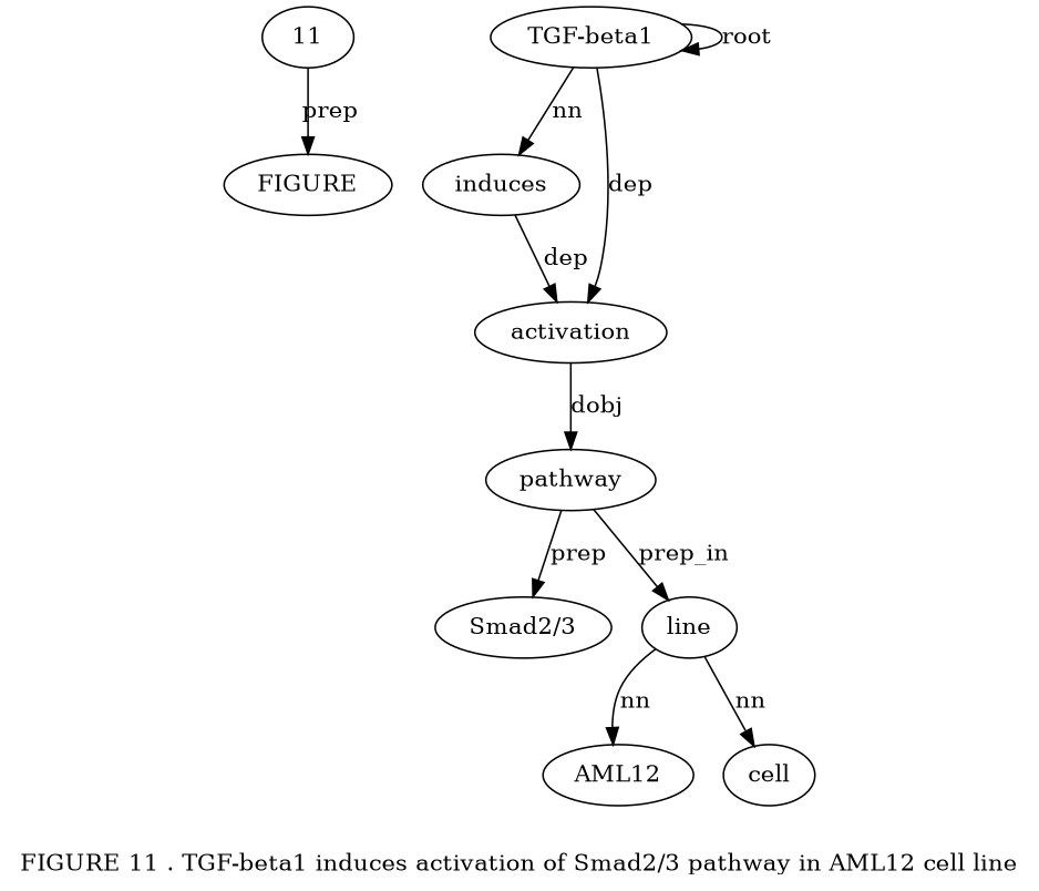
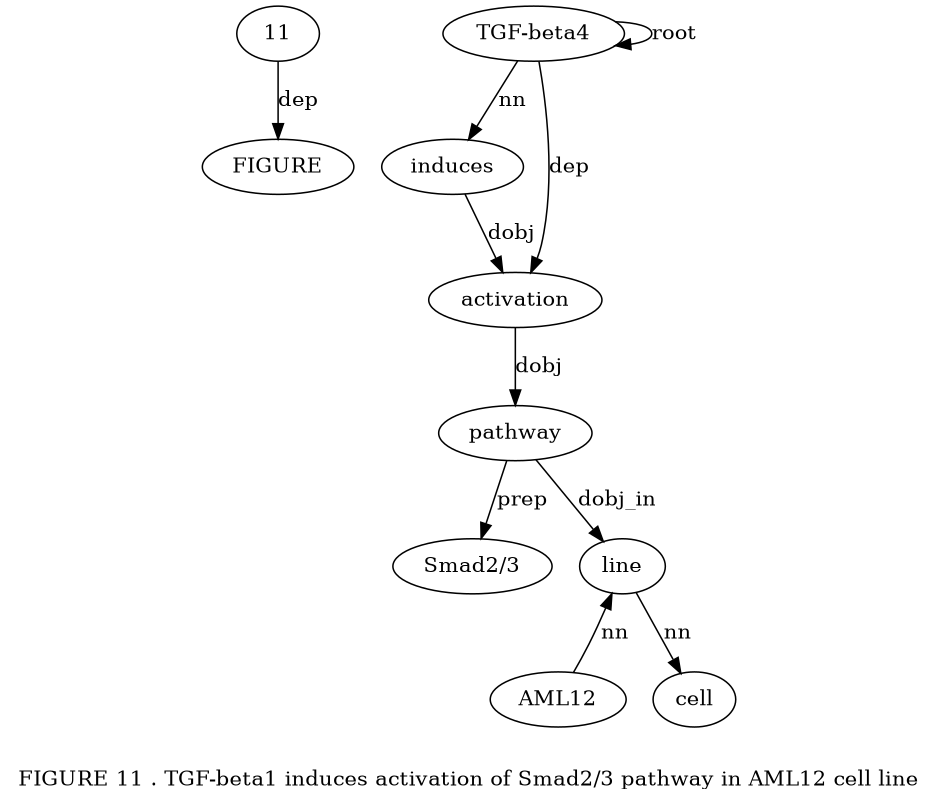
  digraph {
    label="FIGURE 11 . TGF-beta1 induces activation of Smad2/3 pathway in AML12 cell line"
    node [fillcolor=white style=filled]
    n1 [label=11]
    n2 [label=FIGURE]
-   n3 [label="TGF-beta1"]
+   n3 [label="TGF-beta4"]
    n4 [label=induces]
    n5 [label=activation]
    n6 [label=pathway]
    n7 [label="Smad2/3"]
    n8 [label=line]
    n9 [label=AML12]
    n10 [label=cell]
-   n1 -> n2 [label=prep]
+   n1 -> n2 [label=dep]
    n3 -> n3 [label=root]
    n3 -> n4 [label=nn]
    n3 -> n5 [label=dep]
-   n4 -> n5 [label=dep]
+   n4 -> n5 [label=dobj]
    n5 -> n6 [label=dobj]
    n6 -> n7 [label=prep]
-   n6 -> n8 [label=prep_in]
-   n8 -> n9 [label=nn]
+   n6 -> n8 [label=dobj_in]
+   n9 -> n8 [label=nn]
    n8 -> n10 [label=nn]
  }
